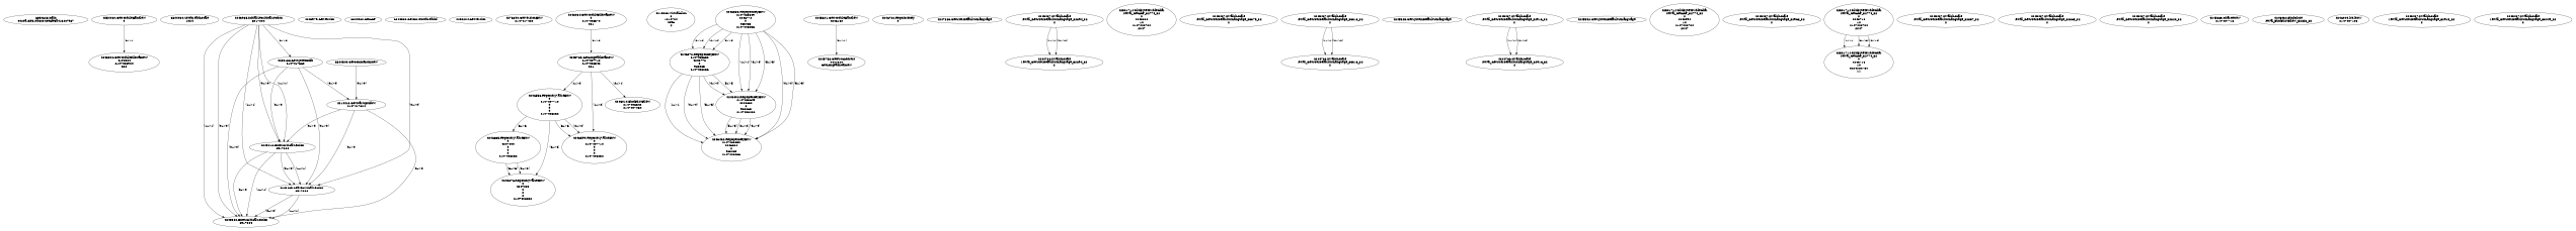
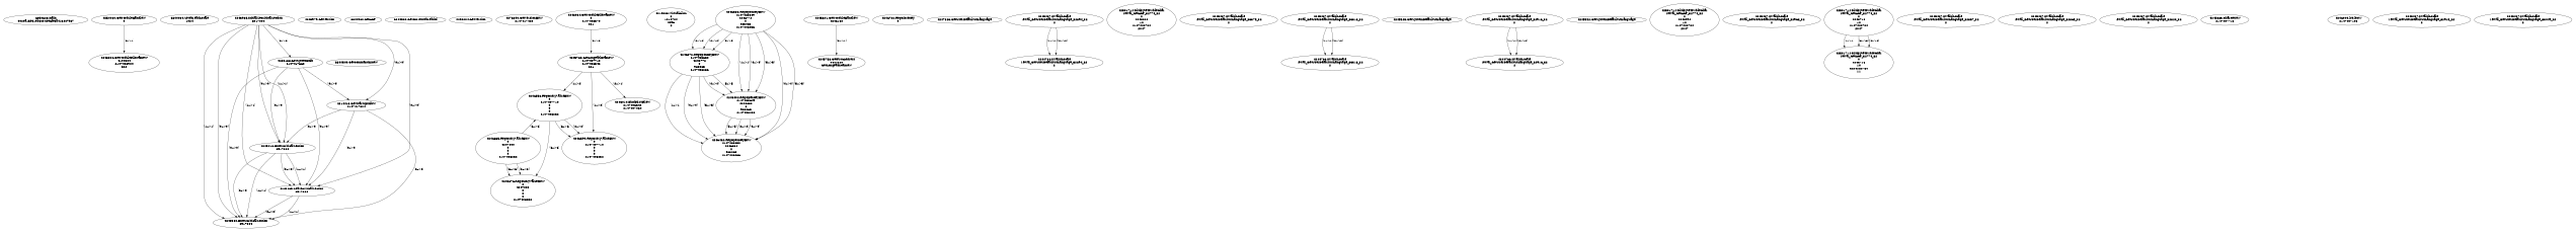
  digraph {
    n1 [label="6850628.main\n0020a15e51eb8c04296fe6a4132c7987"]
    n2 [label="4254480.GetModuleHandleW\n0"]
    n3 [label="4243306.GetModuleFileNameW\n4194304\n2147408904\n522"]
    n4 [label="6844434.SetThreadLocale\n1024"]
    n5 [label="4243965.InitializeCriticalSection\n6917004"]
    n6 [label="4250188.GetSystemInfo\n2147417660"]
    n7 [label="4214413.GetStartupInfoW\n2147417624"]
    n8 [label="4245418.EnterCriticalSection\n6917004"]
    n9 [label="4245469.LeaveCriticalSection\n6917004"]
    n10 [label="4245580.EnterCriticalSection\n6917004"]
    n11 [label="4243979.GetVersion\n"]
    n12 [label="6844540.GetCommandLineW\n"]
    n13 [label="6844560.GetACP\n"]
    n14 [label="6844580.GetCurrentThreadId\n"]
    n15 [label="4250204.GetVersion\n"]
    n16 [label="4276690.GetVersionExW\n2147417420"]
    n17 [label="4248064.GetModuleFileNameW\n0\n2147408370\n261"]
    n18 [label="4245785.GetLongPathNameW\n2147407710\n2147406542\n261"]
    n19 [label="4246556.RegQueryValueExW\n0\n2147407710\n0\n0\n0\n2147408232"]
    n20 [label="4246599.RegQueryValueExW\n0\n2147407710\n0\n0\n0\n2147408232"]
    n21 [label="4246014.FindFirstFileW\n2147406542\n2147407064"]
    n22 [label="4215383.VirtualAlloc\n0\n1310704\n4096\n4"]
    n23 [label="4246338.RegOpenKeyExW\n2147483649\n4246772\n0\n983065\n2147408236"]
    n24 [label="4246372.RegOpenKeyExW\n2147483650\n4246772\n0\n983065\n2147408236"]
    n25 [label="4246402.RegOpenKeyExW\n2147483649\n4246832\n0\n983065\n2147408236"]
    n26 [label="4246432.RegOpenKeyExW\n2147483650\n4246832\n0\n983065\n2147408236"]
    n27 [label="4245641.GetModuleHandleW\n4246160"]
    n28 [label="4245758.GetProcAddress\n9441320\nGetLongPathNameW"]
    n29 [label="4246635.RegQueryValueExW\n0\n4247000\n0\n0\n0\n2147408232"]
    n30 [label="4246676.RegQueryValueExW\n0\n4247000\n0\n0\n0\n2147408232"]
    n31 [label="4246722.RegCloseKey\n0"]
    n32 [label="4247883.GetUserDefaultUILanguage\n"]
    n33 [label="4245487.IsValidLocale\nretval_GetUserDefaultUILanguage_32894_32\n2"]
    n34 [label="4244766.IsValidLocale\nretval_GetUserDefaultUILanguage_32894_32\n2"]
    n35 [label="4250171.MultiByteToWideChar\nretval_GetACP_32774_32\n0\n4243868\n10\n2147403704\n2047"]
    n36 [label="4245487.IsValidLocale\nretval_GetUserDefaultUILanguage_33375_32\n2"]
    n37 [label="4245487.IsValidLocale\nretval_GetUserDefaultUILanguage_33318_32\n2"]
    n38 [label="4244766.IsValidLocale\nretval_GetUserDefaultUILanguage_33318_32\n2"]
    n39 [label="4245525.GetSystemDefaultUILanguage\n"]
    n40 [label="4245487.IsValidLocale\nretval_GetUserDefaultUILanguage_32916_32\n2"]
    n41 [label="4244766.IsValidLocale\nretval_GetUserDefaultUILanguage_32916_32\n2"]
    n42 [label="4245552.GetSystemDefaultUILanguage\n"]
    n43 [label="4250171.MultiByteToWideChar\nretval_GetACP_32774_32\n0\n4243592\n10\n2147403704\n2047"]
    n44 [label="4245487.IsValidLocale\nretval_GetUserDefaultUILanguage_32968_32\n2"]
    n45 [label="4250171.MultiByteToWideChar\nretval_GetACP_32774_32\n0\n4243716\n10\n2147403704\n2047"]
    n46 [label="4250171.MultiByteToWideChar\nretval_GetACP_32774_32\n0\n4243716\n10\n3224282764\n11"]
    n47 [label="4245487.IsValidLocale\nretval_GetUserDefaultUILanguage_32857_32\n2"]
    n48 [label="4245487.IsValidLocale\nretval_GetUserDefaultUILanguage_32865_32\n2"]
    n49 [label="4245487.IsValidLocale\nretval_GetUserDefaultUILanguage_32820_32\n2"]
    n50 [label="4245683.CharNextW\n2147407716"]
-   n51 [label="4246032.FindClose\nretval_FindFirstFileW_32858_32"]
    n52 [label="4246044.lstrlenW\n2147407108"]
    n53 [label="4245487.IsValidLocale\nretval_GetUserDefaultUILanguage_32915_32\n2"]
    n54 [label="4245487.IsValidLocale\nretval_GetUserDefaultUILanguage_33049_32\n2"]
    n2 -> n3 [label="(0-->1)"]
    n5 -> n6 [label="(0-->0)"]
-   n12 -> n7 [label="(0-->0)"]
+   n5 -> n7 [label="(0-->0)"]
    n5 -> n8 [label="(1-->1)"]
    n5 -> n8 [label="(0-->0)"]
    n5 -> n9 [label="(1-->1)"]
    n5 -> n9 [label="(0-->0)"]
    n5 -> n10 [label="(1-->1)"]
    n5 -> n10 [label="(0-->0)"]
    n6 -> n7 [label="(0-->0)"]
    n6 -> n8 [label="(0-->0)"]
    n6 -> n9 [label="(0-->0)"]
    n6 -> n10 [label="(0-->0)"]
    n7 -> n8 [label="(0-->0)"]
    n7 -> n9 [label="(0-->0)"]
    n7 -> n10 [label="(0-->0)"]
    n8 -> n9 [label="(1-->1)"]
    n8 -> n9 [label="(0-->0)"]
    n8 -> n10 [label="(1-->1)"]
    n8 -> n10 [label="(0-->0)"]
    n9 -> n10 [label="(1-->1)"]
    n9 -> n10 [label="(0-->0)"]
    n17 -> n18 [label="(3-->3)"]
    n18 -> n19 [label="(1-->2)"]
    n18 -> n20 [label="(1-->2)"]
    n18 -> n21 [label="(2-->1)"]
    n19 -> n20 [label="(2-->2)"]
    n19 -> n20 [label="(6-->6)"]
-   n19 -> n29 [label="(6-->6)"]
+   n29 -> n19 [label="(6-->6)"]
    n19 -> n30 [label="(6-->6)"]
    n23 -> n24 [label="(2-->2)"]
    n23 -> n24 [label="(4-->4)"]
    n23 -> n24 [label="(5-->5)"]
    n23 -> n25 [label="(1-->1)"]
    n23 -> n25 [label="(4-->4)"]
    n23 -> n25 [label="(5-->5)"]
    n23 -> n26 [label="(4-->4)"]
    n23 -> n26 [label="(5-->5)"]
    n24 -> n25 [label="(4-->4)"]
    n24 -> n25 [label="(5-->5)"]
    n24 -> n26 [label="(1-->1)"]
    n24 -> n26 [label="(4-->4)"]
    n24 -> n26 [label="(5-->5)"]
    n25 -> n26 [label="(2-->2)"]
    n25 -> n26 [label="(4-->4)"]
    n25 -> n26 [label="(5-->5)"]
    n27 -> n28 [label="(0-->1)"]
    n29 -> n30 [label="(2-->2)"]
    n29 -> n30 [label="(6-->6)"]
    n33 -> n34 [label="(1-->1)"]
    n33 -> n34 [label="(2-->2)"]
    n37 -> n38 [label="(1-->1)"]
    n37 -> n38 [label="(2-->2)"]
    n40 -> n41 [label="(1-->1)"]
    n40 -> n41 [label="(2-->2)"]
    n45 -> n46 [label="(1-->1)"]
    n45 -> n46 [label="(3-->3)"]
    n45 -> n46 [label="(4-->4)"]
  }
